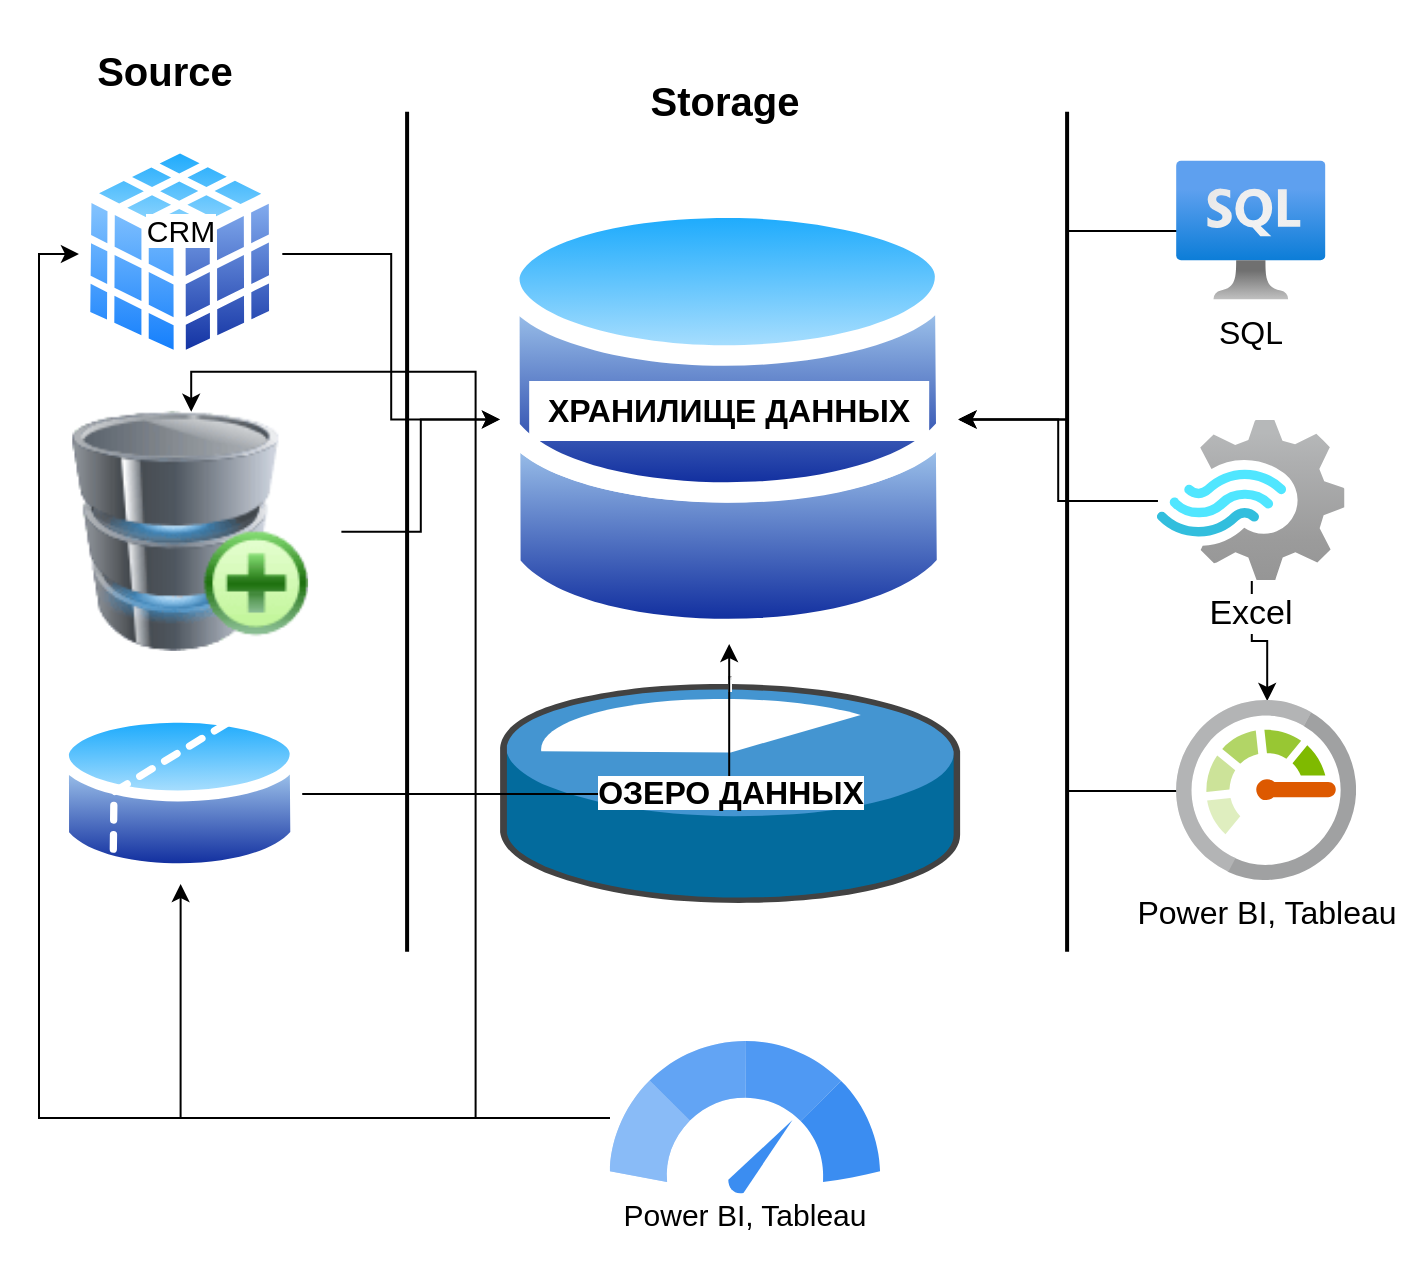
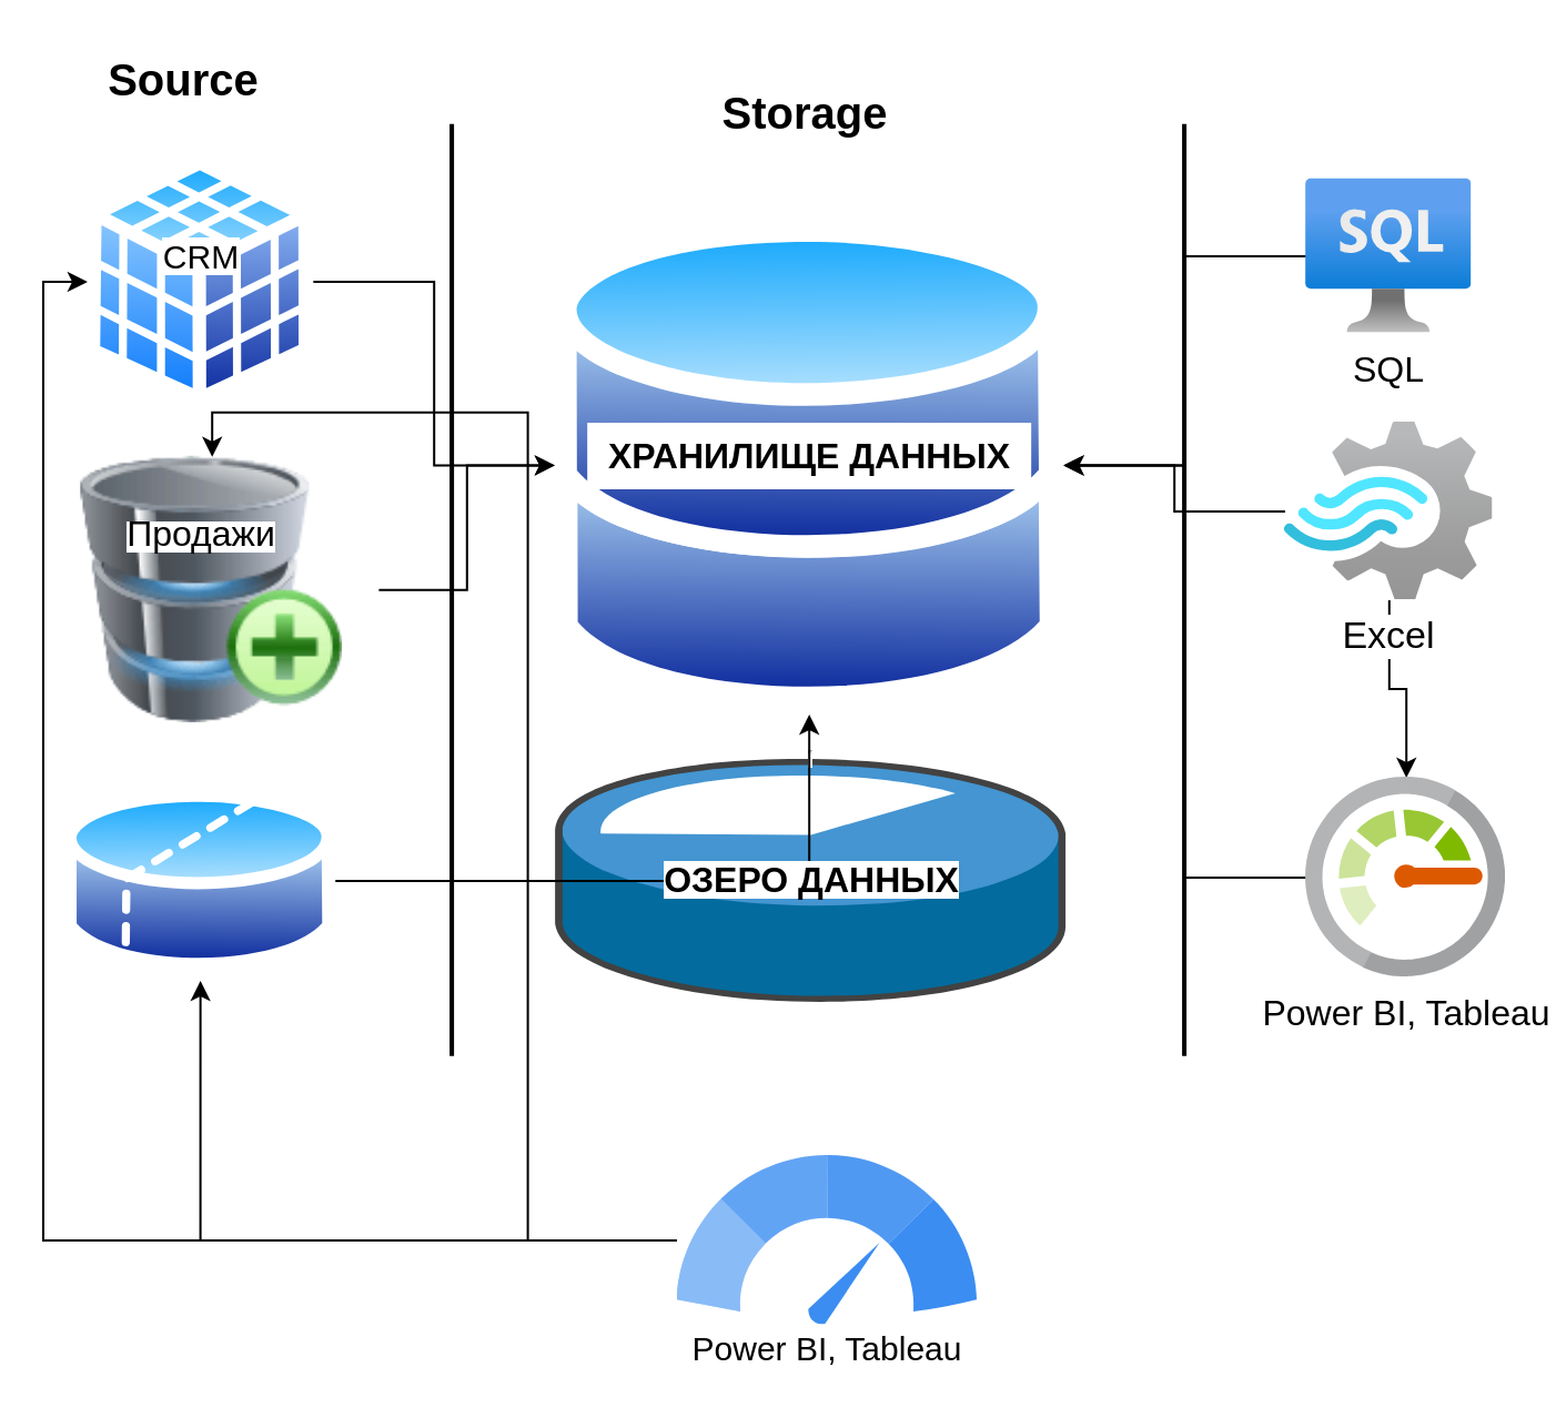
  <mxCell id="0" />
  <mxCell id="1" parent="0" />
  <mxCell id="2" value="" style="shadow=0;dashed=0;html=1;labelPosition=center;verticalLabelPosition=bottom;verticalAlign=top;align=center;outlineConnect=0;shape=mxgraph.veeam.3d.resource_pool;fillColor=#FFFFFF;" parent="1" vertex="1"><mxGeometry x="249.56" y="341.5" width="230" height="110" as="geometry" /></mxCell>
  <mxCell id="3" style="edgeStyle=orthogonalEdgeStyle;rounded=0;orthogonalLoop=1;jettySize=auto;html=1;entryX=1;entryY=0.5;entryDx=0;entryDy=0;" parent="1" source="4" target="5" edge="1"><mxGeometry relative="1" as="geometry" /></mxCell>
  <mxCell id="4" value="&lt;font style=&quot;font-size: 16px&quot;&gt;SQL&lt;/font&gt;" style="aspect=fixed;html=1;points=[];align=center;image;fontSize=12;image=img/lib/azure2/databases/Azure_SQL_VM.svg;" parent="1" vertex="1"><mxGeometry x="588.05" y="80" width="74.67" height="70" as="geometry" /></mxCell>
  <mxCell id="5" value="&lt;hr&gt;" style="aspect=fixed;perimeter=ellipsePerimeter;html=1;align=center;shadow=0;dashed=0;spacingTop=3;image;image=img/lib/active_directory/databases.svg;" parent="1" vertex="1"><mxGeometry x="249.5" y="96.9" width="229.18" height="224.6" as="geometry" /></mxCell>
  <mxCell id="6" style="edgeStyle=orthogonalEdgeStyle;rounded=0;orthogonalLoop=1;jettySize=auto;html=1;" parent="1" source="8" target="5" edge="1"><mxGeometry relative="1" as="geometry" /></mxCell>
  <mxCell id="7" value="" style="edgeStyle=orthogonalEdgeStyle;rounded=0;orthogonalLoop=1;jettySize=auto;html=1;" parent="1" source="8" target="12" edge="1"><mxGeometry relative="1" as="geometry" /></mxCell>
- <mxCell id="8" value="&lt;font style=&quot;font-size: 17px&quot;&gt;Excel&lt;/font&gt;" style="aspect=fixed;html=1;points=[];align=center;image;fontSize=12;image=img/lib/azure2/analytics/Stream_Analytics_Jobs.svg;" parent="1" vertex="1"><mxGeometry x="578.48" y="210" width="93.8" height="80" as="geometry" /></mxCell>
+ <mxCell id="8" value="&lt;font style=&quot;font-size: 17px&quot;&gt;Excel&lt;/font&gt;" style="aspect=fixed;html=1;points=[];align=center;image;fontSize=12;image=img/lib/azure2/analytics/Stream_Analytics_Jobs.svg;" parent="1" vertex="1"><mxGeometry x="578.48" y="190" width="93.8" height="80" as="geometry" /></mxCell>
  <mxCell id="9" value="" style="line;strokeWidth=2;direction=south;html=1;" parent="1" vertex="1"><mxGeometry x="528.05" y="55.4" width="10" height="420" as="geometry" /></mxCell>
  <mxCell id="10" value="" style="line;strokeWidth=2;direction=south;html=1;" parent="1" vertex="1"><mxGeometry x="198.05" y="55.4" width="10" height="420" as="geometry" /></mxCell>
  <mxCell id="11" style="edgeStyle=orthogonalEdgeStyle;rounded=0;orthogonalLoop=1;jettySize=auto;html=1;entryX=1;entryY=0.5;entryDx=0;entryDy=0;" parent="1" source="12" target="5" edge="1"><mxGeometry relative="1" as="geometry"><mxPoint x="450" y="245" as="targetPoint" /></mxGeometry></mxCell>
  <mxCell id="12" value="&lt;font style=&quot;font-size: 16px&quot;&gt;Power BI, Tableau&lt;/font&gt;" style="aspect=fixed;html=1;points=[];align=center;image;fontSize=12;image=img/lib/mscae/Monitor.svg;" parent="1" vertex="1"><mxGeometry x="588.05" y="350" width="90" height="90" as="geometry" /></mxCell>
  <mxCell id="13" style="edgeStyle=orthogonalEdgeStyle;rounded=0;orthogonalLoop=1;jettySize=auto;html=1;" parent="1" source="14" target="5" edge="1"><mxGeometry relative="1" as="geometry" /></mxCell>
  <mxCell id="14" value="" style="aspect=fixed;perimeter=ellipsePerimeter;html=1;align=center;shadow=0;dashed=0;spacingTop=3;image;image=img/lib/active_directory/database_partition_2.svg;" parent="1" vertex="1"><mxGeometry x="29" y="351.5" width="121.62" height="90" as="geometry" /></mxCell>
  <mxCell id="15" style="edgeStyle=orthogonalEdgeStyle;rounded=0;orthogonalLoop=1;jettySize=auto;html=1;" parent="1" source="16" target="5" edge="1"><mxGeometry relative="1" as="geometry" /></mxCell>
  <mxCell id="16" value="" style="image;html=1;image=img/lib/clip_art/computers/Database_Add_128x128.png" parent="1" vertex="1"><mxGeometry x="20" y="205.4" width="150.19" height="120" as="geometry" /></mxCell>
  <mxCell id="17" style="edgeStyle=orthogonalEdgeStyle;rounded=0;orthogonalLoop=1;jettySize=auto;html=1;entryX=0;entryY=0.5;entryDx=0;entryDy=0;" parent="1" source="18" target="5" edge="1"><mxGeometry relative="1" as="geometry" /></mxCell>
  <mxCell id="18" value="" style="aspect=fixed;perimeter=ellipsePerimeter;html=1;align=center;shadow=0;dashed=0;spacingTop=3;image;image=img/lib/active_directory/database_cube.svg;" parent="1" vertex="1"><mxGeometry x="38.96" y="70" width="101.7" height="113" as="geometry" /></mxCell>
  <mxCell id="19" value="&lt;b&gt;&lt;font style=&quot;font-size: 16px&quot;&gt;ХРАНИЛИЩЕ ДАННЫХ&lt;/font&gt;&lt;/b&gt;" style="text;html=1;resizable=0;autosize=1;align=center;verticalAlign=middle;points=[];fillColor=#FFFFFF;strokeColor=none;rounded=0;" parent="1" vertex="1"><mxGeometry x="264.09" y="190" width="200" height="30" as="geometry" /></mxCell>
  <mxCell id="20" value="&lt;font style=&quot;font-size: 16px ; background-color: rgb(255 , 255 , 255)&quot;&gt;&lt;b&gt;ОЗЕРО ДАННЫХ&lt;/b&gt;&lt;/font&gt;" style="text;html=1;resizable=0;autosize=1;align=center;verticalAlign=middle;points=[];fillColor=none;strokeColor=none;rounded=0;" parent="1" vertex="1"><mxGeometry x="289.53" y="385.75" width="150" height="20" as="geometry" /></mxCell>
+ <mxCell id="21" value="&lt;span style=&quot;background-color: rgb(255 , 255 , 255)&quot;&gt;&lt;font style=&quot;font-size: 16px&quot;&gt;Продажи&lt;/font&gt;&lt;/span&gt;" style="text;html=1;resizable=0;autosize=1;align=center;verticalAlign=middle;points=[];fillColor=none;strokeColor=none;rounded=0;" parent="1" vertex="1"><mxGeometry x="49.81" y="230" width="80" height="20" as="geometry" /></mxCell>
  <mxCell id="22" value="&lt;font style=&quot;font-size: 15px ; background-color: rgb(255 , 255 , 255)&quot;&gt;CRM&lt;/font&gt;" style="text;html=1;resizable=0;autosize=1;align=center;verticalAlign=middle;points=[];fillColor=none;strokeColor=none;rounded=0;" parent="1" vertex="1"><mxGeometry x="64.81" y="105" width="50" height="20" as="geometry" /></mxCell>
  <mxCell id="23" style="edgeStyle=orthogonalEdgeStyle;rounded=0;orthogonalLoop=1;jettySize=auto;html=1;entryX=0.5;entryY=1;entryDx=0;entryDy=0;" edge="1" parent="1" source="26" target="14"><mxGeometry relative="1" as="geometry" /></mxCell>
  <mxCell id="24" style="edgeStyle=orthogonalEdgeStyle;rounded=0;orthogonalLoop=1;jettySize=auto;html=1;entryX=0.5;entryY=0;entryDx=0;entryDy=0;" edge="1" parent="1" source="26" target="16"><mxGeometry relative="1" as="geometry" /></mxCell>
  <mxCell id="25" style="edgeStyle=orthogonalEdgeStyle;rounded=0;orthogonalLoop=1;jettySize=auto;html=1;entryX=0;entryY=0.5;entryDx=0;entryDy=0;" edge="1" parent="1" source="26" target="18"><mxGeometry relative="1" as="geometry" /></mxCell>
  <mxCell id="26" value="" style="html=1;aspect=fixed;strokeColor=none;shadow=0;align=center;verticalAlign=top;fillColor=#3B8DF1;shape=mxgraph.gcp2.speed" parent="1" vertex="1"><mxGeometry x="304.44" y="520" width="135.09" height="77" as="geometry" /></mxCell>
  <mxCell id="27" value="&lt;span style=&quot;background-color: rgb(255 , 255 , 255)&quot;&gt;&lt;font style=&quot;font-size: 15px&quot;&gt;Power BI, Tableau&lt;/font&gt;&lt;/span&gt;" style="text;html=1;resizable=0;autosize=1;align=center;verticalAlign=middle;points=[];fillColor=none;strokeColor=none;rounded=0;" parent="1" vertex="1"><mxGeometry x="301.99" y="597" width="140" height="20" as="geometry" /></mxCell>
  <mxCell id="28" value="Storage" style="text;html=1;resizable=0;autosize=1;align=center;verticalAlign=middle;points=[];fillColor=none;strokeColor=none;rounded=0;fontSize=20;fontStyle=1" parent="1" vertex="1"><mxGeometry x="316.89" y="35" width="90" height="30" as="geometry" /></mxCell>
  <mxCell id="29" value="Source" style="text;html=1;resizable=0;autosize=1;align=center;verticalAlign=middle;points=[];fillColor=none;strokeColor=none;rounded=0;fontSize=20;fontStyle=1" parent="1" vertex="1"><mxGeometry x="37.14" y="20" width="90" height="30" as="geometry" /></mxCell>
